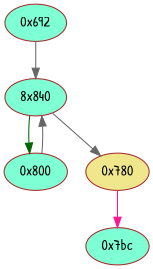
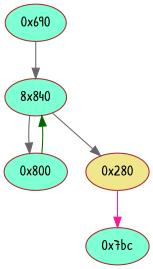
  strict digraph {
    "edge"="{}"
    file="/Users/mark/Documents//论文//第二篇论文//2018-08-24交论文后的备份/2019/CFG/simple-hash-functions/bkdrhash/1680_recovered.dot"
    fontname="Patrick Hand"
    "graph"="{u'file': u'/Users/mark/Documents//\u8bba\u6587//\u7b2c\u4e8c\u7bc7\u8bba\u6587//2018-08-24\u4ea4\u8bba\u6587\u540e\u7684\u5907\u4efd/2019/CFG/simple-hash-functions/bkdrhash/1680_recovered.dot'}"
    "node"="{u'opcode': u''}"
    node [color=brown fillcolor=aquamarine fontname="Patrick Hand" style=filled]
    edge [color=darkgreen fontname="Patrick Hand"]
    n1 [label="0x7bc" opcode="[u'ldr', u'ldr', u'ldr', u'ldr', u'sub', u'mov', u'sub', u'pop']"]
    "0x800" [opcode="[u'ldr', u'ldr', u'ldrb', u'mla', u'str', u'ldr', u'b']"]
    n3 [label="8x840" opcode="[u'str', u'str', u'str', u'ldr', u'ldr', u'ldr', u'cmp', u'mov', u'b']"]
-   "0x780" [fillcolor=khaki opcode="[u'b']"]
-   "0x690" [opcode="[u'push', u'add', u'sub', u'ldr', u'str', u'mov', u'ldr', u'ldr', u'str', u'ldr', u'ldr', u'ldr', u'add', u'b']" label="0x692"]
-   "0x800" -> n3 [color=gray40]
-   n3 -> "0x800"
+   "0x780" [fillcolor=khaki opcode="[u'b']" label="0x280"]
+   "0x690" [opcode="[u'push', u'add', u'sub', u'ldr', u'str', u'mov', u'ldr', u'ldr', u'str', u'ldr', u'ldr', u'ldr', u'add', u'b']"]
+   "0x800" -> n3
+   n3 -> "0x800" [color=gray40]
    n3 -> "0x780" [color=gray40]
    "0x780" -> n1 [color=deeppink]
    "0x690" -> n3 [color=gray40]
  }
